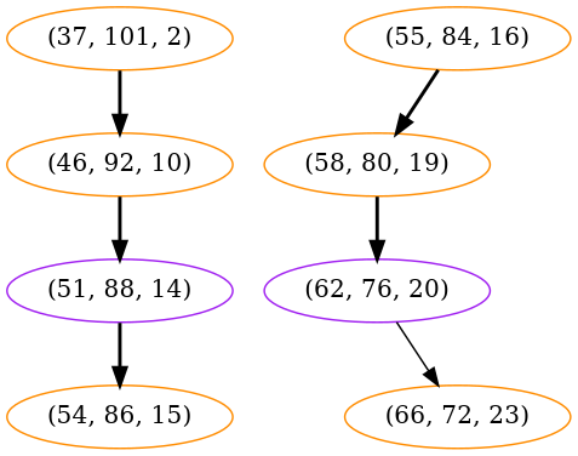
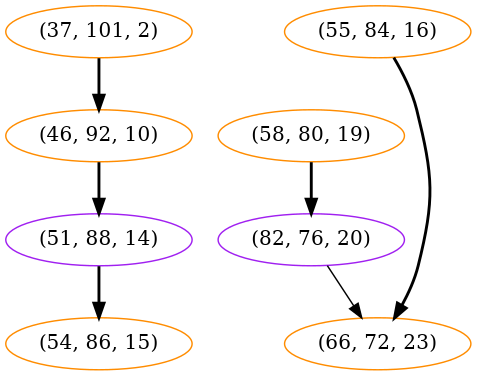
  digraph {
    node [color=darkorange]
    edge [style=bold]
    "(37, 101, 2)"
    "(46, 92, 10)"
    "(51, 88, 14)" [color=purple]
    "(54, 86, 15)"
    "(55, 84, 16)"
    "(58, 80, 19)"
-   "(62, 76, 20)" [color=purple]
+   "(62, 76, 20)" [color=purple label="(82, 76, 20)"]
    "(66, 72, 23)"
    "(37, 101, 2)" -> "(46, 92, 10)"
    "(46, 92, 10)" -> "(51, 88, 14)"
    "(51, 88, 14)" -> "(54, 86, 15)"
-   "(55, 84, 16)" -> "(58, 80, 19)"
+   "(55, 84, 16)" -> "(66, 72, 23)"
    "(58, 80, 19)" -> "(62, 76, 20)"
    "(62, 76, 20)" -> "(66, 72, 23)" [style=solid]
  }
